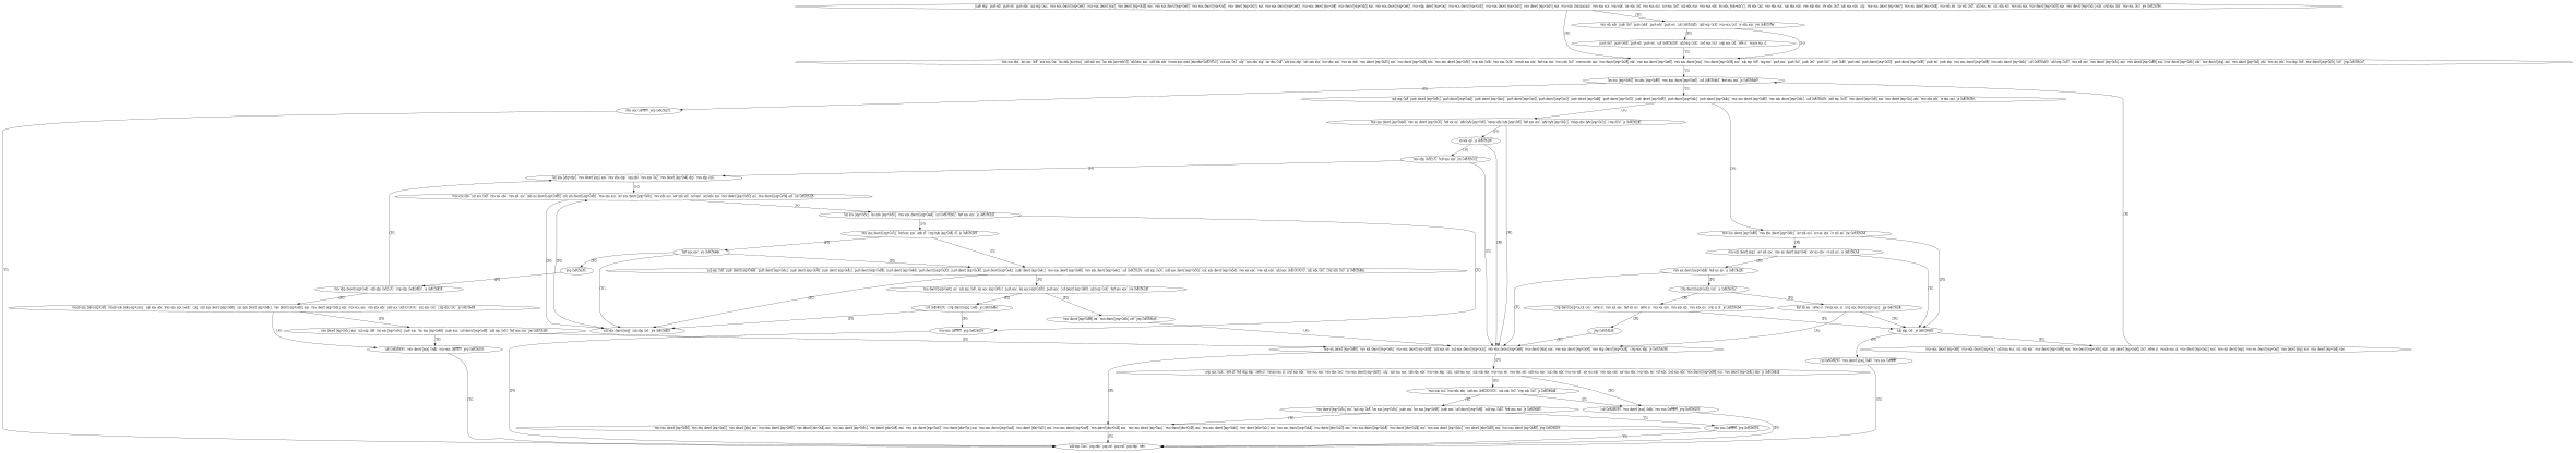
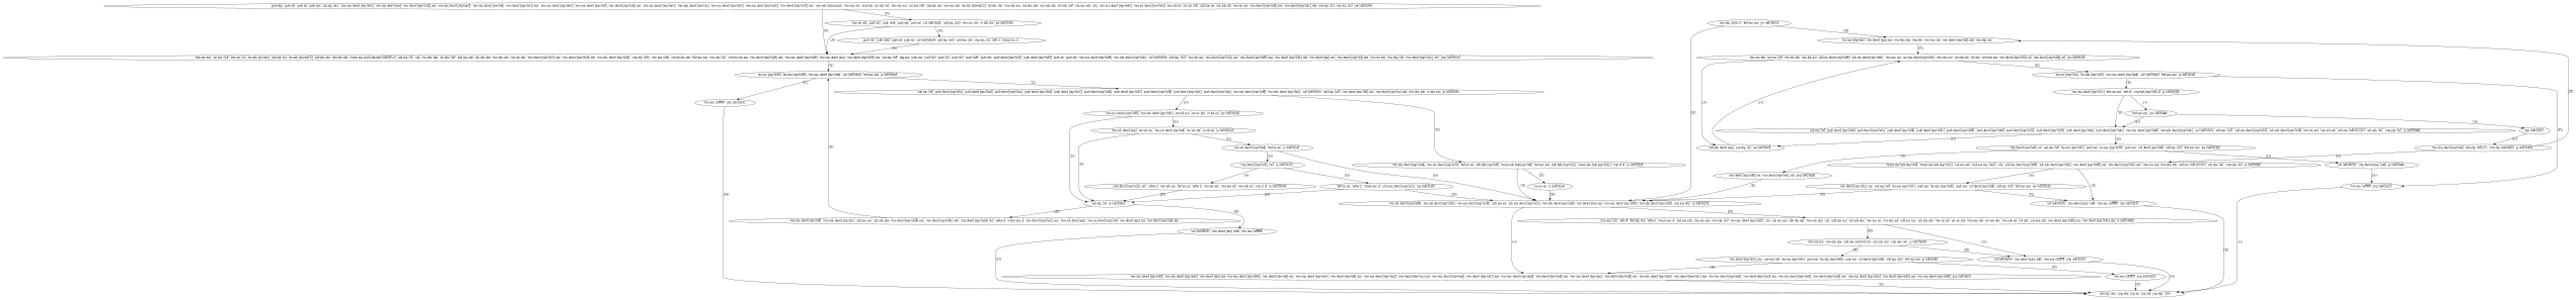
  digraph {
    fontname="Comic Neue"
    node [fontname="Comic Neue"]
    edge [fontname="Comic Neue"]
    n1 [label="'push ebp', 'push edi', 'push esi', 'push ebx', 'sub esp, 0xcc', 'mov eax, dword [esp+0xe0]', 'mov eax, dword [eax]', 'mov dword [esp+0x34], eax', 'mov eax, dword [esp+0xe0]', 'mov eax, dword [eax+0x4]', 'mov dword [esp+0x10], eax', 'mov eax, dword [esp+0xe0]', 'mov eax, dword [eax+0x8]', 'mov dword [esp+0x14], eax', 'mov eax, dword [esp+0xe0]', 'mov ebp, dword [eax+0xc]', 'mov ecx, dword [eax+0x10]', 'mov eax, dword [eax+0x20]', 'mov dword [esp+0x30], eax', 'mov edx, 0x2aaaaaab', 'mov eax, ecx', 'imul edx', 'sar edx, 0x1', 'mov eax, ecx', 'sar eax, 0x1f', 'sub edx, eax', 'mov eax, edx', 'lea edx, [edx+edx*2]', 'shl edx, 0x2', 'mov ebx, ecx', 'sub ebx, edx', 'mov edx, ebx', 'shr edx, 0x1f', 'sub eax, edx', 'cdq', 'mov ecx, dword [esp+0xe0]', 'mov esi, dword [ecx+0x14]', 'mov edi, esi', 'sar edi, 0x1f', 'add eax, esi', 'adc edx, edi', 'mov esi, eax', 'mov dword [esp+0x18], eax', 'mov dword [esp+0x1c], edx', 'and eax, 0x3', 'mov ecx, 0x0', 'jne 0x8055f9e', "]
    n2 [label="'mov eax, ebx', 'sar eax, 0x1f', 'and eax, 0xc', 'lea edx, [ecx+ecx]', 'add edx, ecx', 'lea edx, [ecx+edx*4]', 'add ebx, eax', 'add ebx, edx', 'movzx eax, word [ebx+ebx+0x805f7c0]', 'sub eax, 0x1', 'cdq', 'mov ebx, ebp', 'sar ebx, 0x1f', 'add eax, ebp', 'adc edx, ebx', 'mov ebx, eax', 'mov esi, edx', 'mov dword [esp+0x20], eax', 'mov dword [esp+0x24], edx', 'mov edx, dword [esp+0x34]', 'cmp edx, 0x3b', 'mov eax, 0x3b', 'cmovle eax, edx', 'test eax, eax', 'mov edx, 0x0', 'cmovns edx, eax', 'mov dword [esp+0x28], edx', 'mov eax, dword [esp+0xe8]', 'mov eax, dword [eax]', 'mov dword [esp+0x38], eax', 'sub esp, 0x8', 'neg eax', 'push eax', 'push 0x0', 'push 0x0', 'push 0x0', 'push 0x46', 'push edx', 'push dword [esp+0x30]', 'push dword [esp+0x38]', 'push esi', 'push ebx', 'mov eax, dword [esp+0x48]', 'mov edx, dword [esp+0x4c]', 'call 0x8055d7e', 'add esp, 0x30', 'mov edi, eax', 'mov dword [esp+0x3c], eax', 'mov dword [esp+0x88], eax', 'mov dword [esp+0x8c], edx', 'mov dword [esp], eax', 'mov dword [esp+0x4], edx', 'mov esi, edx', 'mov ebp, 0x6', 'mov dword [esp+0x2c], 0x0', 'jmp 0x80560a7', "]
    n3 [label="'mov edi, edx', 'push 0x0', 'push 0x64', 'push edx', 'push esi', 'call 0x805b145', 'add esp, 0x10', 'mov ecx, 0x1', 'or edx, eax', 'jne 0x8055f9e', "]
    n4 [label="'lea ecx, [esp+0x94]', 'lea edx, [esp+0x88]', 'mov eax, dword [esp+0xe4]', 'call 0x8055b62', 'test eax, eax', 'je 0x80564e9', "]
    n5 [label="'push 0x0', 'push 0x64', 'push edi', 'push esi', 'call 0x805b028', 'add esp, 0x10', 'and eax, 0x3', 'cmp eax, 0x1', 'sete cl', 'movzx ecx, cl', "]
    n6 [label="'mov eax, 0xffffffff', 'jmp 0x8056193', "]
    n7 [label="'sub esp, 0x8', 'push dword [esp+0x9c]', 'push dword [esp+0xa4]', 'push dword [esp+0xac]', 'push dword [esp+0xc4]', 'push dword [esp+0xc0]', 'push dword [esp+0x44]', 'push dword [esp+0x30]', 'push dword [esp+0x38]', 'push dword [esp+0x4c]', 'push dword [esp+0x4c]', 'mov eax, dword [esp+0x48]', 'mov edx, dword [esp+0x4c]', 'call 0x8055d7e', 'add esp, 0x30', 'mov dword [esp+0x8], eax', 'mov dword [esp+0xc], edx', 'mov ebx, edx', 'or ebx, eax', 'je 0x805619e', "]
    n8 [label="'add esp, 0xcc', 'pop ebx', 'pop esi', 'pop edi', 'pop ebp', 'retn', "]
    n9 [label="'mov eax, dword [esp+0xb4]', 'mov esi, dword [esp+0x30]', 'test esi, esi', 'sete byte [esp+0x8]', 'movzx edx, byte [esp+0x8]', 'test eax, eax', 'sete byte [esp+0x2c]', 'movzx ebx, byte [esp+0x2c]', 'cmp dl, bl', 'je 0x80561d6', "]
    n10 [label="'mov ecx, dword [esp+0x88]', 'mov ebx, dword [esp+0x8c]', 'xor edi, ecx', 'xor esi, ebx', 'or edi, esi', 'jne 0x8056064', "]
    n11 [label="'mov esi, dword [esp+0x88]', 'mov edi, dword [esp+0x8c]', 'mov eax, dword [esp+0x38]', 'add eax, esi', 'sub eax, dword [esp+0x3c]', 'mov ebx, dword [esp+0xe8]', 'mov dword [ebx], eax', 'mov eax, dword [esp+0x94]', 'mov ebp, dword [esp+0x34]', 'cmp eax, ebp', 'je 0x8056296', "]
    n12 [label="'esi esi, esi', 'js 0x80561d6',"]
-   n13 [label="'sub ebp, 0x1', 'je 0x8056983',"]
+   n13 [label="'sub ebp, 0x1', 'je 0x8056183', "]
    n14 [label="'mov edi, dword [esp]', 'xor edi, ecx', 'mov esi, dword [esp+0x4]', 'xor esi, ebx', 'or edi, esi', 'je 0x8056064', "]
    n15 [label="'mov eax, dword [esp+0x94]', 'mov ebx, dword [esp+0xe0]', 'mov dword [ebx], eax', 'mov eax, dword [esp+0x98]', 'mov dword [ebx+0x4], eax', 'mov eax, dword [esp+0x9c]', 'mov dword [ebx+0x8], eax', 'mov eax, dword [esp+0xa0]', 'mov dword [ebx+0xc], eax', 'mov eax, dword [esp+0xa4]', 'mov dword [ebx+0x10], eax', 'mov eax, dword [esp+0xa8]', 'mov dword [ebx+0x14], eax', 'mov eax, dword [esp+0xac]', 'mov dword [ebx+0x18], eax', 'mov eax, dword [esp+0xb0]', 'mov dword [ebx+0x1c], eax', 'mov eax, dword [esp+0xb4]', 'mov dword [ebx+0x20], eax', 'mov eax, dword [esp+0xb8]', 'mov dword [ebx+0x24], eax', 'mov eax, dword [esp+0xbc]', 'mov dword [ebx+0x28], eax', 'mov eax, dword [esp+0x88]', 'jmp 0x8056193', "]
    n16 [label="'cmp eax, 0x3c', 'sete dl', 'test ebp, ebp', 'setle al', 'movzx eax, al', 'and eax, edx', 'mov ecx, eax', 'mov ebx, 0x0', 'mov eax, dword [esp+0x28]', 'cdq', 'sub ecx, eax', 'sbb ebx, edx', 'mov eax, ebp', 'cdq', 'add eax, ecx', 'adc edx, ebx', 'mov ecx, esi', 'mov ebx, edi', 'add ecx, eax', 'adc ebx, edx', 'mov esi, edi', 'xor esi, edx', 'mov eax, edx', 'xor eax, ebx', 'mov edx, esi', 'not edx', 'and eax, edx', 'mov dword [esp+0x88], ecx', 'mov dword [esp+0x8c], ebx', 'js 0x80564d4', "]
    n17 [label="'mov ebp, 0x92c70', 'test eax, eax', 'jns 0x8056002',"]
    n18 [label="'call 0x8049290', 'mov dword [eax], 0x4b', 'mov eax, 0xffffffff', "]
    n19 [label="'mov eax, dword [esp+0x8]', 'mov edx, dword [esp+0xc]', 'add eax, ecx', 'adc edx, ebx', 'mov dword [esp+0x88], eax', 'mov dword [esp+0x8c], edx', 'cmp dword [esp+0xb4], 0x0', 'setne al', 'movzx eax, al', 'mov dword [esp+0x2c], eax', 'mov edi, dword [esp]', 'mov esi, dword [esp+0x4]', 'mov dword [esp], ecx', 'mov dword [esp+0x4], ebx', "]
    n20 [label="'mov esi, dword [esp+0xb4]', 'test esi, esi', 'js 0x80561d6', "]
    n21 [label="'call 0x8049290', 'mov dword [eax], 0x4b', 'mov eax, 0xffffffff', 'jmp 0x8056193', "]
    n22 [label="'mov eax, ecx', 'mov edx, ebx', 'add eax, 0x80000000', 'adc edx, 0x0', 'cmp edx, 0x0', 'ja 0x80564d4', "]
    n23 [label="'lea eax, [ebp+ebp]', 'mov dword [esp], eax', 'mov ebx, ebp', 'neg ebx', 'mov eax, 0x2', 'mov dword [esp+0x4], ebp', 'mov ebp, eax', "]
    n24 [label="'cmp dword [esp+0x30], 0x0', 'js 0x8056052', "]
    n25 [label="'mov dword [esp+0x5c], ecx', 'sub esp, 0x8', 'lea eax, [esp+0x9c]', 'push eax', 'lea eax, [esp+0x68]', 'push eax', 'call dword [esp+0xf4]', 'add esp, 0x10', 'test eax, eax', 'je 0x80564f3', "]
    n26 [label="'mov ecx, ebx', 'sar ecx, 0x1f', 'mov esi, ebx', 'mov edi, ecx', 'add esi, dword [esp+0x88]', 'adc edi, dword [esp+0x8c]', 'mov eax, ecx', 'xor eax, dword [esp+0x8c]', 'mov edx, ecx', 'xor edx, edi', 'not eax', 'and edx, eax', 'mov dword [esp+0x50], esi', 'mov dword [esp+0x54], edi', 'jns 0x8056316', "]
    n27 [label="'test esi, esi', 'setne al', 'movzx eax, al', 'cmp eax, dword [esp+0x2c]', 'jge 0x80561d6', "]
    n28 [label="'cmp dword [esp+0x30], 0x0', 'setne al', 'mov edi, eax', 'test esi, esi', 'setne al', 'mov esi, eax', 'mov eax, edi', 'mov edx, esi', 'cmp al, dl', 'je 0x8056064', "]
    n29 [label="'mov eax, 0xffffffff', 'jmp 0x8056193', "]
    n30 [label="'lea ecx, [esp+0x5c]', 'lea edx, [esp+0x50]', 'mov eax, dword [esp+0xe4]', 'call 0x8055b62', 'test eax, eax', 'je 0x80563d3', "]
    n31 [label="'add ebx, dword [esp]', 'sub ebp, 0x1', 'jne 0x8056418', "]
-   n32 [label="'jmp 0x80561d6', "]
    n33 [label="'mov eax, 0xffffffff', 'jmp 0x8056193', "]
    n34 [label="'mov eax, dword [esp+0x7c]', 'test eax, eax', 'sete dl', 'cmp byte [esp+0x8], dl', 'je 0x8056349', "]
    n35 [label="'sub esp, 0x8', 'push dword [esp+0x64]', 'push dword [esp+0x6c]', 'push dword [esp+0x74]', 'push dword [esp+0x8c]', 'push dword [esp+0x88]', 'push dword [esp+0x44]', 'push dword [esp+0x30]', 'push dword [esp+0x38]', 'push dword [esp+0x4c]', 'push dword [esp+0x4c]', 'mov eax, dword [esp+0x48]', 'mov edx, dword [esp+0x4c]', 'call 0x8055d7e', 'add esp, 0x30', 'add eax, dword [esp+0x50]', 'adc edx, dword [esp+0x54]', 'mov esi, eax', 'mov edi, edx', 'add eax, 0x80000000', 'adc edx, 0x0', 'cmp edx, 0x0', 'ja 0x805644e', "]
    n36 [label="'test eax, eax', 'jns 0x805644e', "]
    n37 [label="'mov dword [esp+0x4c], esi', 'sub esp, 0x8', 'lea eax, [esp+0x9c]', 'push eax', 'lea eax, [esp+0x58]', 'push eax', 'call dword [esp+0xf4]', 'add esp, 0x10', 'test eax, eax', 'jne 0x80563dd', "]
    n38 [label="'jmp 0x80563f0', "]
    n39 [label="'mov ebp, dword [esp+0x4]', 'add ebp, 0x92c70', 'cmp ebp, 0xdb04f20', 'je 0x8056458', "]
    n40 [label="'movzx eax, byte [esp+0x8]', 'movzx edx, byte [esp+0x2c]', 'sub eax, edx', 'imul eax, eax, 0xe10', 'cdq', 'add eax, dword [esp+0x88]', 'adc edx, dword [esp+0x8c]', 'mov dword [esp+0x88], eax', 'mov dword [esp+0x8c], edx', 'mov ecx, eax', 'mov ebx, edx', 'add ecx, 0x80000000', 'adc ebx, 0x0', 'cmp ebx, 0x0', 'ja 0x80564bf', "]
    n41 [label="'mov dword [esp+0x88], esi', 'mov dword [esp+0x8c], edi', 'jmp 0x80561d6', "]
    n42 [label="'call 0x8049290', 'cmp dword [eax], 0x4b', 'je 0x805644e', "]
    n43 [label="'call 0x8049290', 'mov dword [eax], 0x4b', 'mov eax, 0xffffffff', 'jmp 0x8056193', "]
    n44 [label="'mov dword [esp+0x5c], eax', 'sub esp, 0x8', 'lea eax, [esp+0x9c]', 'push eax', 'lea eax, [esp+0x68]', 'push eax', 'call dword [esp+0xf4]', 'add esp, 0x10', 'test eax, eax', 'jne 0x80561d6', "]
    n1 -> n2 [label=CFG]
    n1 -> n3 [label=CFG]
    n2 -> n4 [label=CFG]
    n3 -> n2 [label=CFG]
    n3 -> n5 [label=CFG]
    n4 -> n6 [label=CFG]
    n4 -> n7 [label=CFG]
    n5 -> n2 [label=CFG]
    n6 -> n8 [label=CFG]
    n7 -> n9 [label=CFG]
    n7 -> n10 [label=CFG]
    n9 -> n11 [label=CFG]
    n9 -> n12 [label=CFG]
    n10 -> n13 [label=CFG]
    n10 -> n14 [label=CFG]
    n11 -> n15 [label=CFG]
    n11 -> n16 [label=CFG]
    n12 -> n11 [label=CFG]
-   n12 -> n17 [label=CFG]
    n13 -> n18 [label=CFG]
    n13 -> n19 [label=CFG]
    n14 -> n13 [label=CFG]
    n14 -> n20 [label=CFG]
    n15 -> n8 [label=CFG]
    n16 -> n21 [label=CFG]
    n16 -> n22 [label=CFG]
    n17 -> n11 [label=CFG]
    n17 -> n23 [label=CFG]
    n18 -> n8 [label=CFG]
    n19 -> n4 [label=CFG]
    n20 -> n11 [label=CFG]
    n20 -> n24 [label=CFG]
    n21 -> n8 [label=CFG]
    n22 -> n21 [label=CFG]
    n22 -> n25 [label=CFG]
    n23 -> n26 [label=CFG]
    n24 -> n27 [label=CFG]
    n24 -> n28 [label=CFG]
    n25 -> n15 [label=CFG]
    n25 -> n29 [label=CFG]
    n26 -> n30 [label=CFG]
    n26 -> n31 [label=CFG]
    n27 -> n11 [label=CFG]
    n27 -> n13 [label=CFG]
    n28 -> n13 [label=CFG]
-   n28 -> n32 [label=CFG]
    n29 -> n8 [label=CFG]
    n30 -> n33 [label=CFG]
    n30 -> n34 [label=CFG]
    n31 -> n26 [label=CFG]
-   n32 -> n11 [label=CFG]
    n33 -> n8 [label=CFG]
    n34 -> n35 [label=CFG]
    n34 -> n36 [label=CFG]
    n35 -> n31 [label=CFG]
    n35 -> n37 [label=CFG]
-   n36 -> n31 [label=CFG]
    n36 -> n35 [label=CFG]
    n36 -> n38 [label=CFG]
    n37 -> n41 [label=CFG]
    n37 -> n42 [label=CFG]
    n38 -> n39 [label=CFG]
    n39 -> n23 [label=CFG]
    n39 -> n40 [label=CFG]
    n40 -> n43 [label=CFG]
    n40 -> n44 [label=CFG]
    n41 -> n11 [label=CFG]
-   n42 -> n31 [label=CFG]
    n42 -> n33 [label=CFG]
    n43 -> n8 [label=CFG]
    n44 -> n11 [label=CFG]
    n44 -> n43 [label=CFG]
  }
